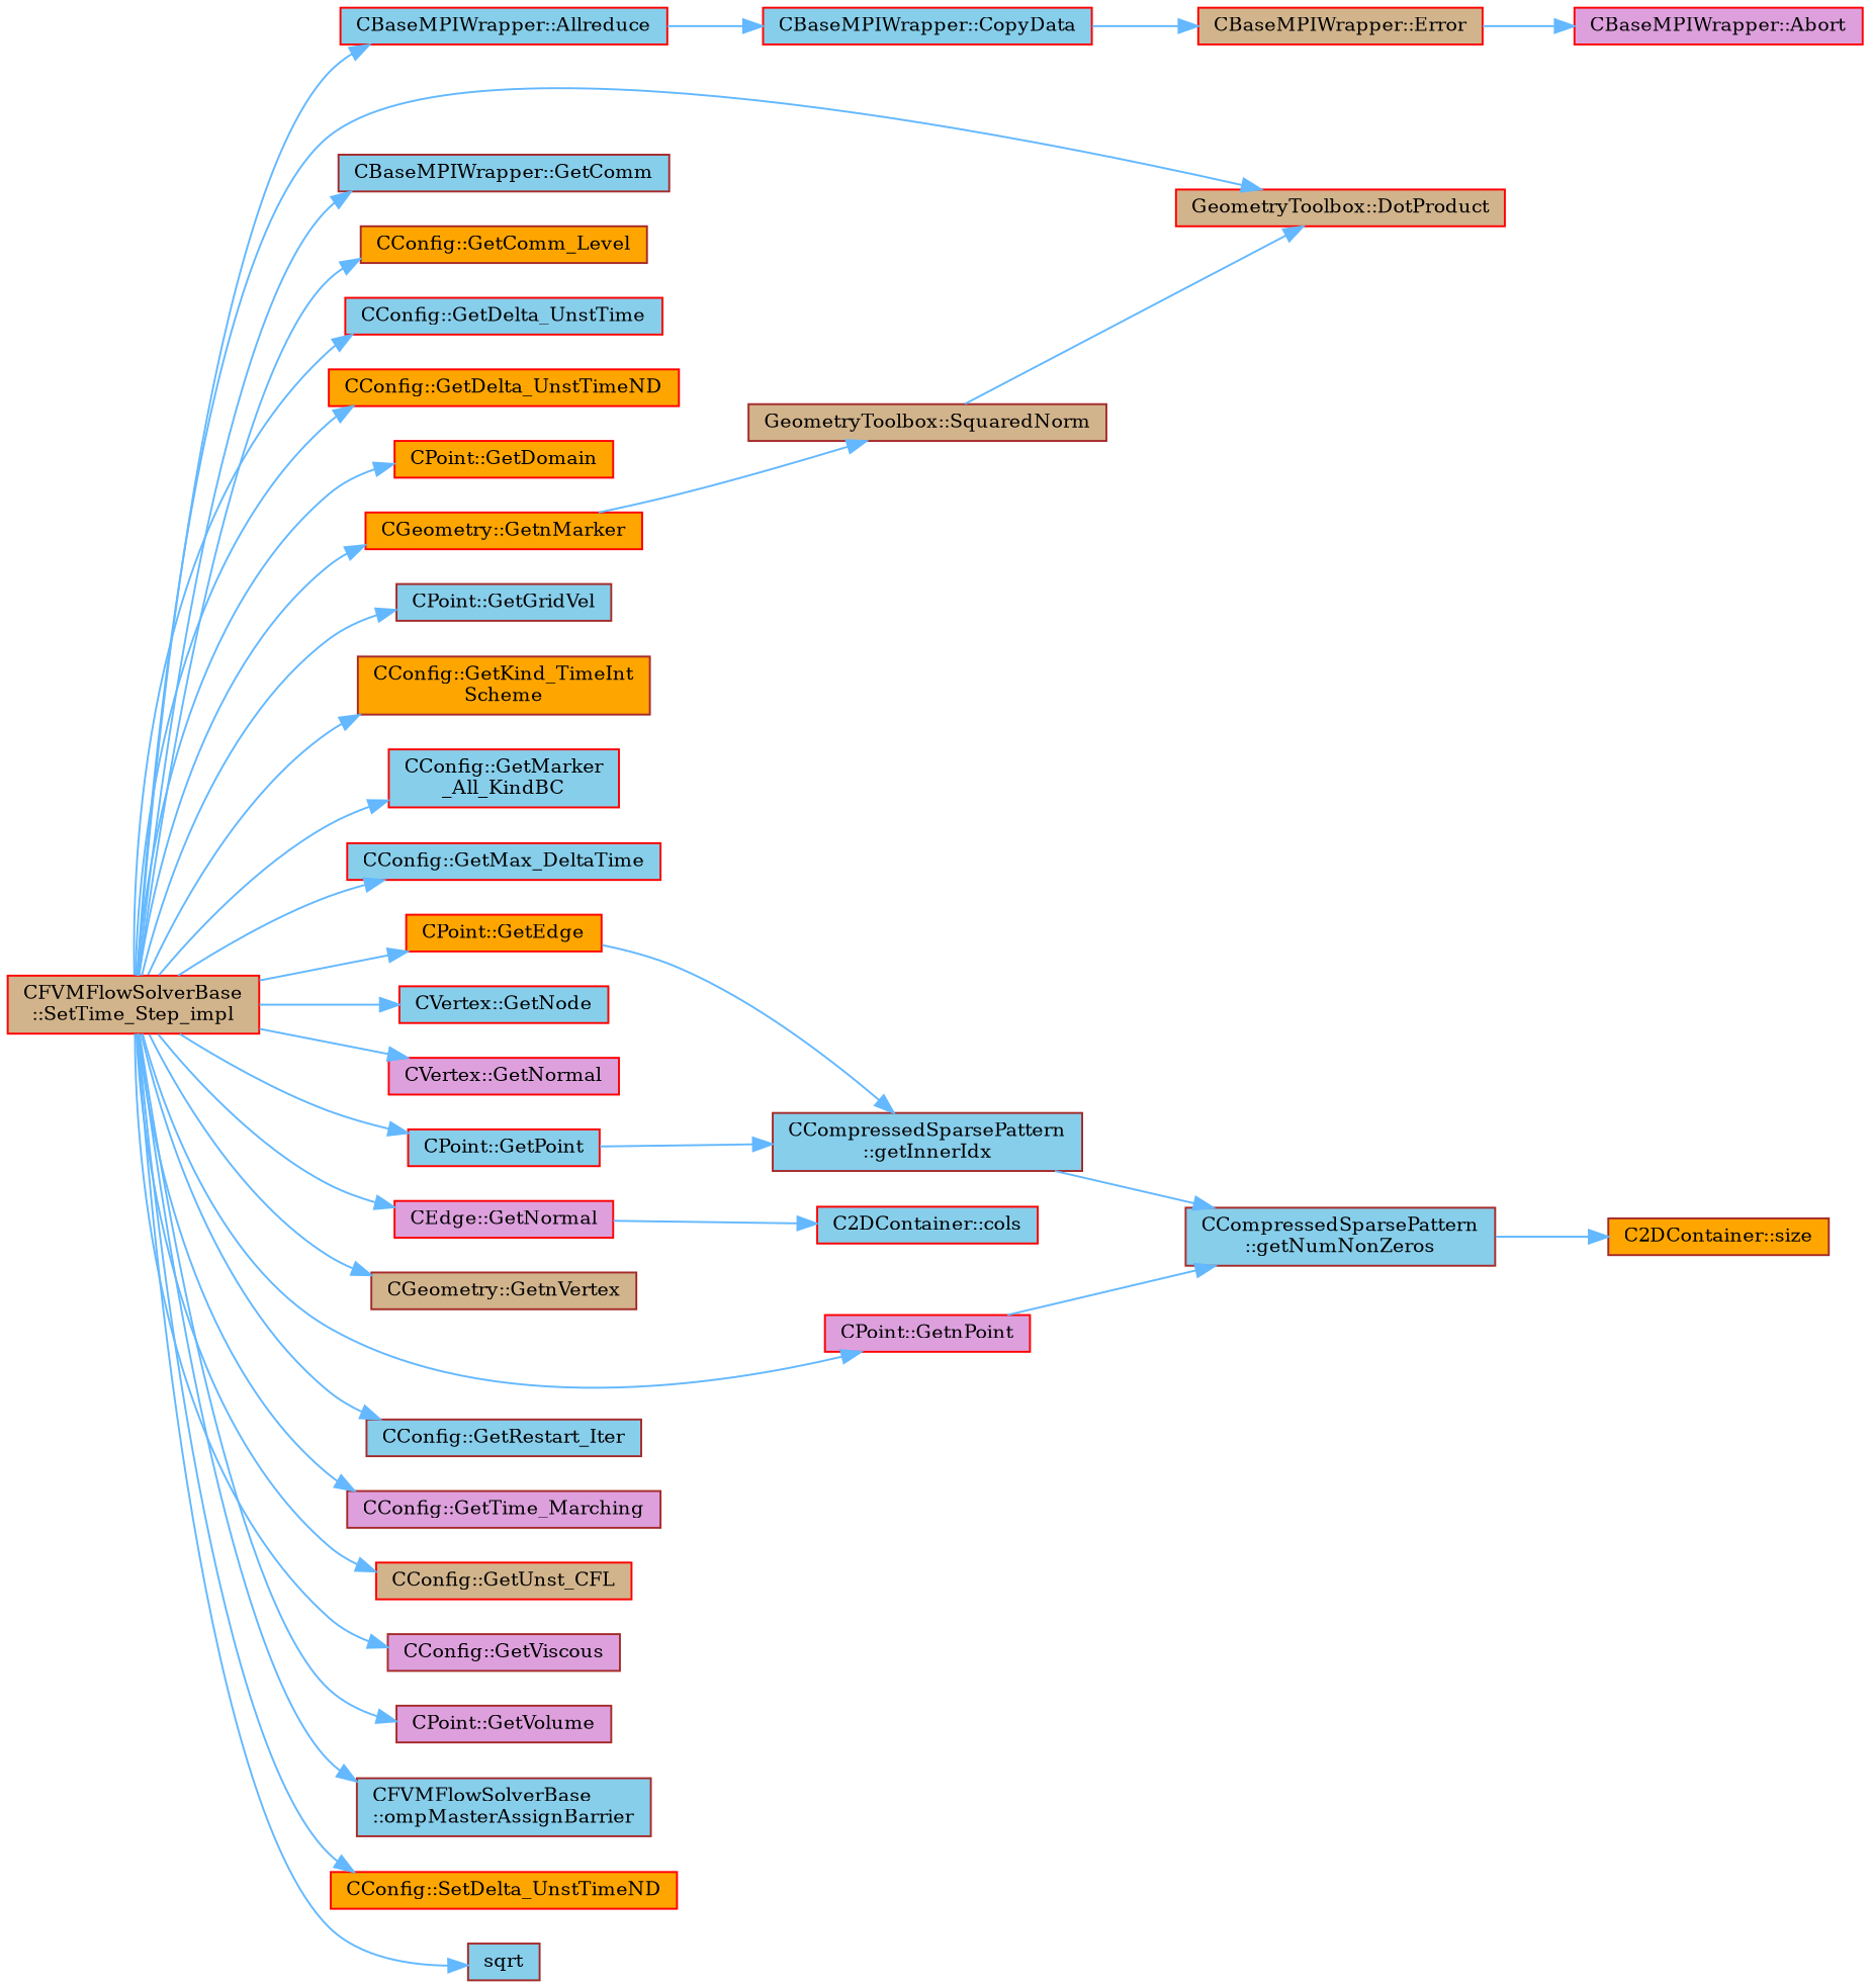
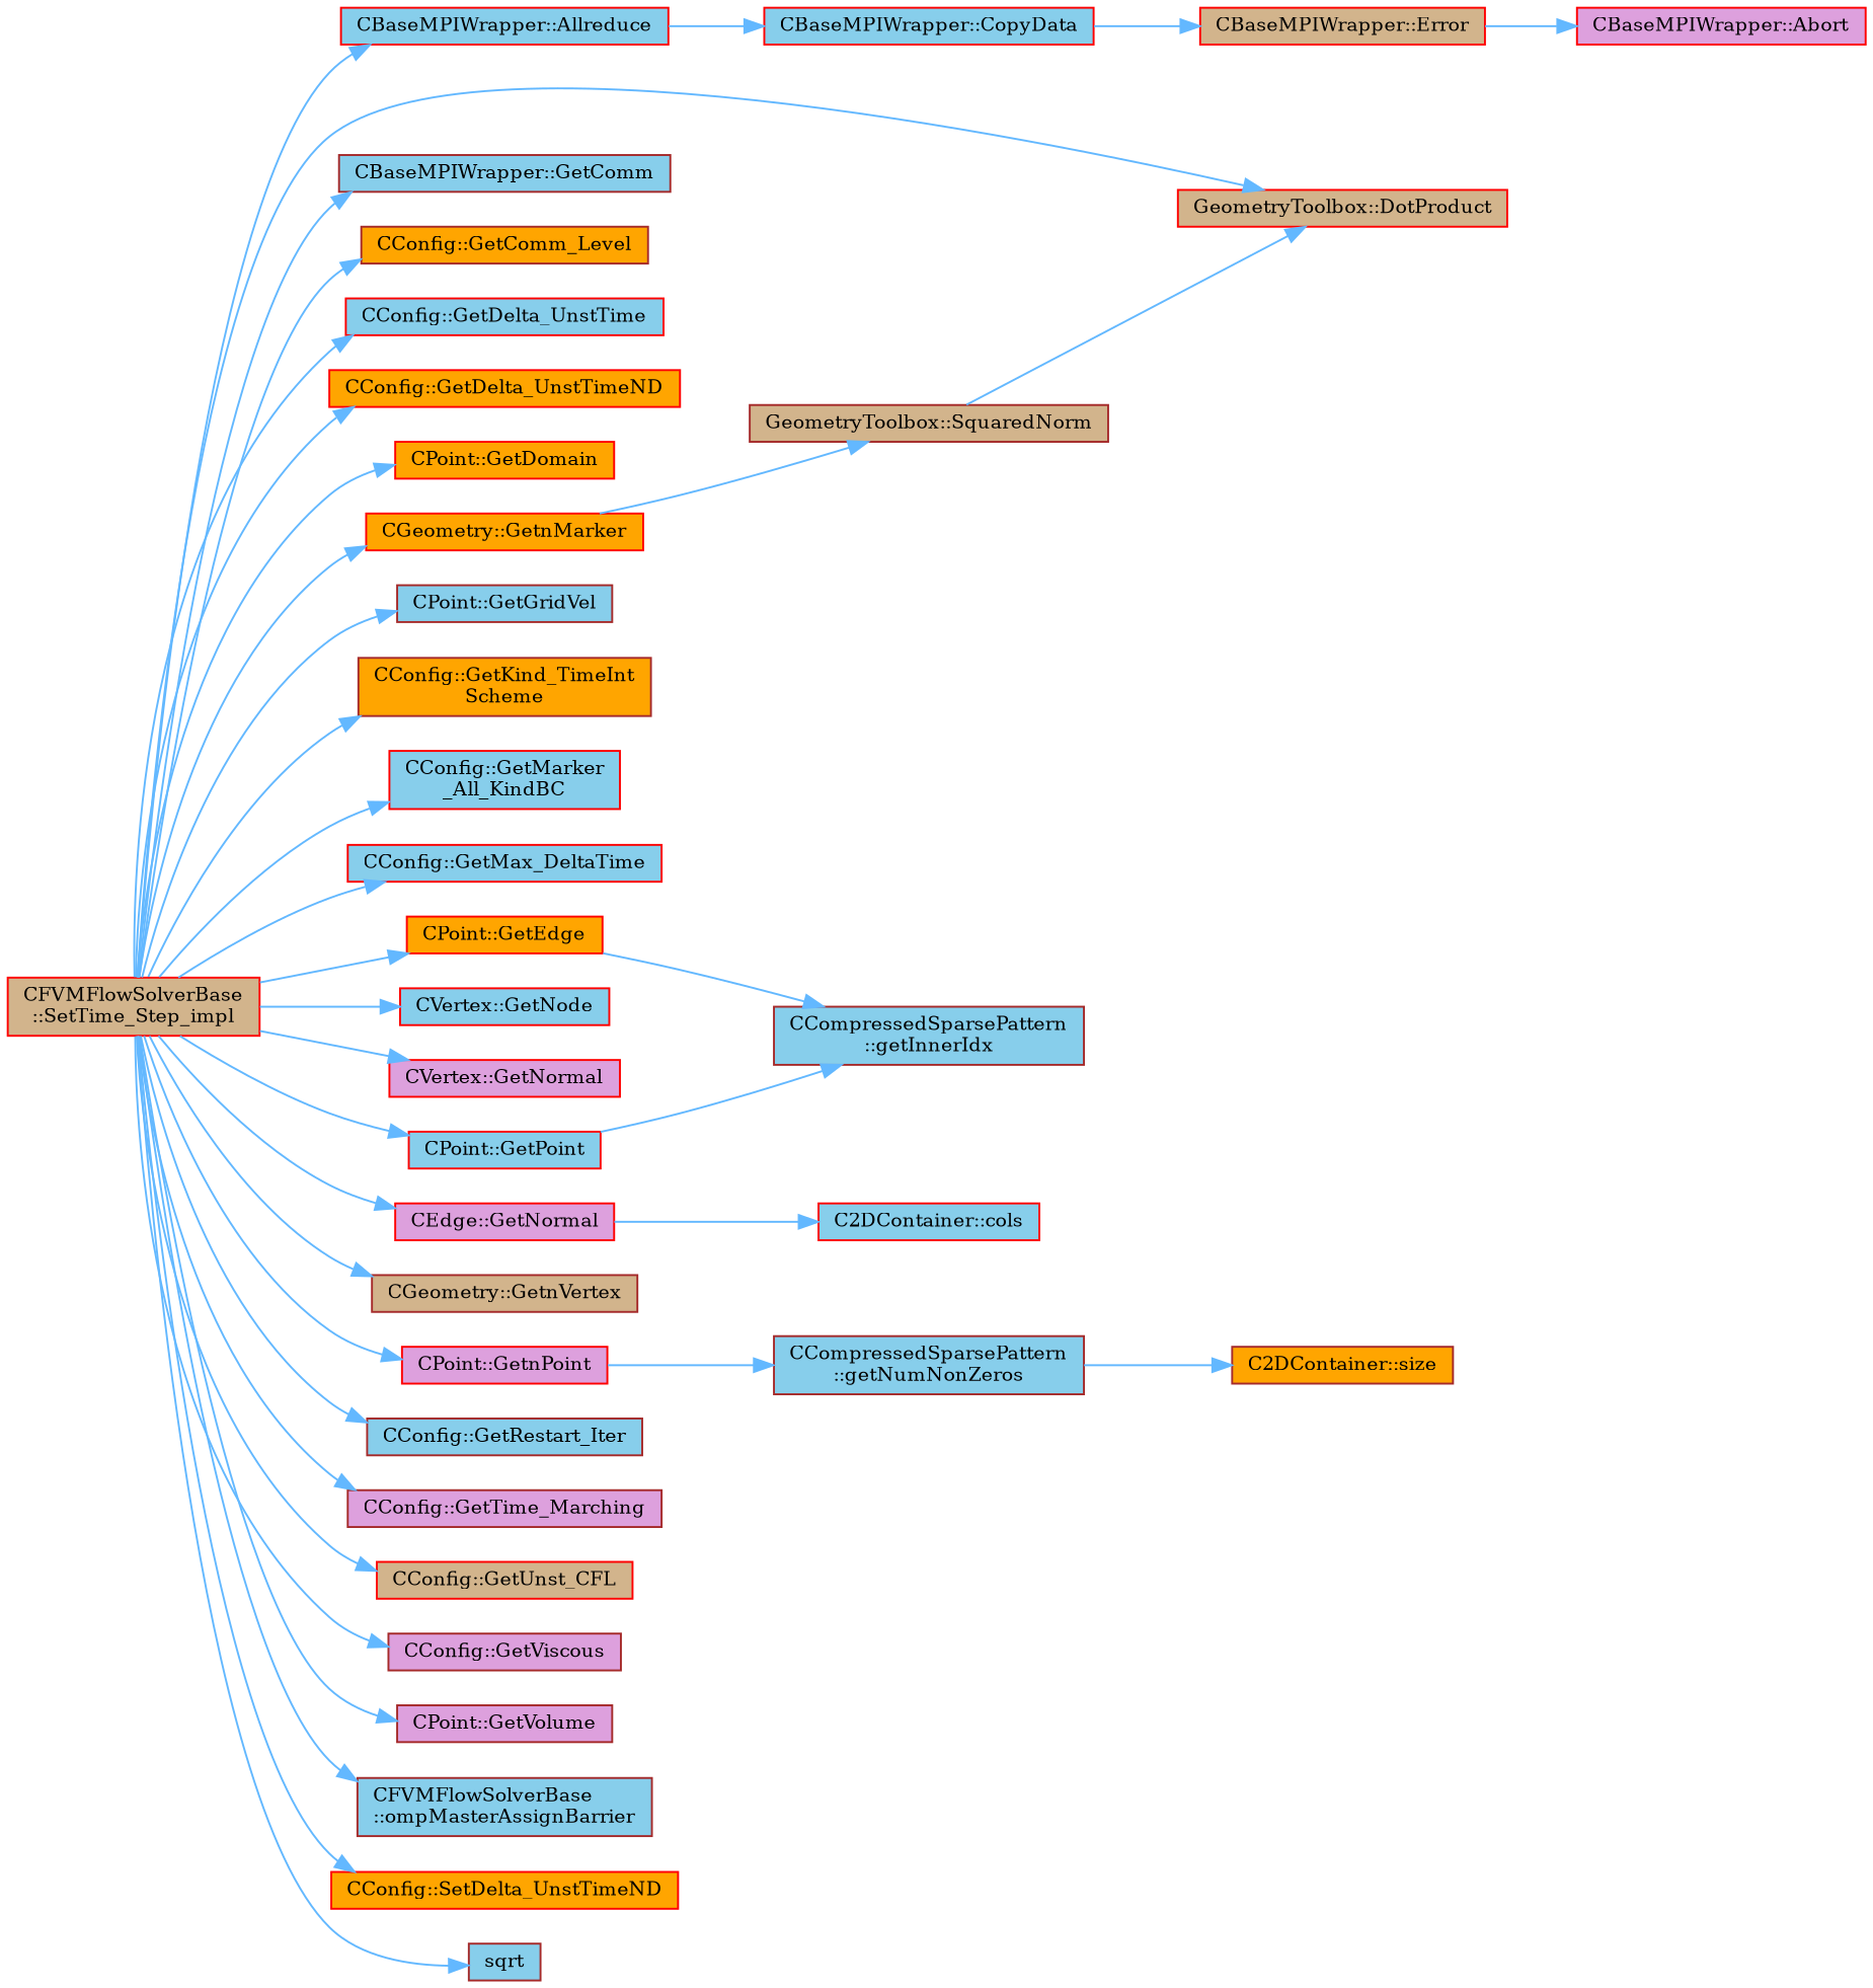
  digraph {
    fontname="DejaVu Serif"
    rankdir=LR
    node [color=red fillcolor=skyblue fontname="DejaVu Serif" fontsize=10 shape=box style=filled]
    edge [color=steelblue1 fontname="DejaVu Serif" fontsize=10 labelfontname=Helvetica labelfontsize=10 style=solid]
    n1 [fillcolor=tan fontcolor=black height=0.2 label="CFVMFlowSolverBase\l::SetTime_Step_impl" width=0.4]
    n2 [height=0.2 label="CBaseMPIWrapper::Allreduce" width=0.4]
    n3 [fillcolor=tan height=0.2 label="GeometryToolbox::DotProduct" width=0.4]
    n4 [color=brown height=0.2 label="CBaseMPIWrapper::GetComm" width=0.4]
    n5 [color=brown fillcolor=orange height=0.2 label="CConfig::GetComm_Level" width=0.4]
    n6 [height=0.2 label="CConfig::GetDelta_UnstTime" width=0.4]
    n7 [fillcolor=orange height=0.2 label="CConfig::GetDelta_UnstTimeND" width=0.4]
    n8 [fillcolor=orange height=0.2 label="CPoint::GetDomain" width=0.4]
    n9 [fillcolor=orange height=0.2 label="CPoint::GetEdge" width=0.4]
    n10 [color=brown height=0.2 label="CPoint::GetGridVel" width=0.4]
    n11 [color=brown fillcolor=orange height=0.2 label="CConfig::GetKind_TimeInt\lScheme" width=0.4]
    n12 [height=0.2 label="CConfig::GetMarker\l_All_KindBC" width=0.4]
    n13 [height=0.2 label="CConfig::GetMax_DeltaTime" width=0.4]
    n14 [fillcolor=orange height=0.2 label="CGeometry::GetnMarker" width=0.4]
    n15 [height=0.2 label="CVertex::GetNode" width=0.4]
    n16 [fillcolor=plum height=0.2 label="CVertex::GetNormal" width=0.4]
    n17 [fillcolor=plum height=0.2 label="CEdge::GetNormal" width=0.4]
    n18 [fillcolor=plum height=0.2 label="CPoint::GetnPoint" width=0.4]
    n19 [color=brown fillcolor=tan height=0.2 label="CGeometry::GetnVertex" width=0.4]
    n20 [height=0.2 label="CPoint::GetPoint" width=0.4]
    n21 [color=brown height=0.2 label="CConfig::GetRestart_Iter" width=0.4]
    n22 [color=brown fillcolor=plum height=0.2 label="CConfig::GetTime_Marching" width=0.4]
    n23 [fillcolor=tan height=0.2 label="CConfig::GetUnst_CFL" width=0.4]
    n24 [color=brown fillcolor=plum height=0.2 label="CConfig::GetViscous" width=0.4]
    n25 [color=brown fillcolor=plum height=0.2 label="CPoint::GetVolume" width=0.4]
    n26 [color=brown height=0.2 label="CFVMFlowSolverBase\l::ompMasterAssignBarrier" width=0.4]
    n27 [fillcolor=orange height=0.2 label="CConfig::SetDelta_UnstTimeND" width=0.4]
    n28 [color=brown height=0.2 label=sqrt width=0.4]
    n29 [height=0.2 label="CBaseMPIWrapper::CopyData" width=0.4]
    n30 [color=brown height=0.2 label="CCompressedSparsePattern\l::getInnerIdx" width=0.4]
    n31 [color=brown fillcolor=tan height=0.2 label="GeometryToolbox::SquaredNorm" width=0.4]
    n32 [height=0.2 label="C2DContainer::cols" width=0.4]
    n33 [color=brown height=0.2 label="CCompressedSparsePattern\l::getNumNonZeros" width=0.4]
    n34 [fillcolor=tan height=0.2 label="CBaseMPIWrapper::Error" width=0.4]
    n35 [fillcolor=plum height=0.2 label="CBaseMPIWrapper::Abort" width=0.4]
    n36 [color=brown fillcolor=orange height=0.2 label="C2DContainer::size" width=0.4]
    n1 -> n2
    n1 -> n3
    n1 -> n4
    n1 -> n5
    n1 -> n6
    n1 -> n7
    n1 -> n8
    n1 -> n9
    n1 -> n10
    n1 -> n11
    n1 -> n12
    n1 -> n13
    n1 -> n14
    n1 -> n15
    n1 -> n16
    n1 -> n17
    n1 -> n18
    n1 -> n19
    n1 -> n20
    n1 -> n21
    n1 -> n22
    n1 -> n23
    n1 -> n24
    n1 -> n25
    n1 -> n26
    n1 -> n27
    n1 -> n28
    n2 -> n29
    n9 -> n30
    n14 -> n31
    n17 -> n32
    n18 -> n33
    n20 -> n30
    n29 -> n34
-   n30 -> n33
    n31 -> n3
    n33 -> n36
    n34 -> n35
  }
